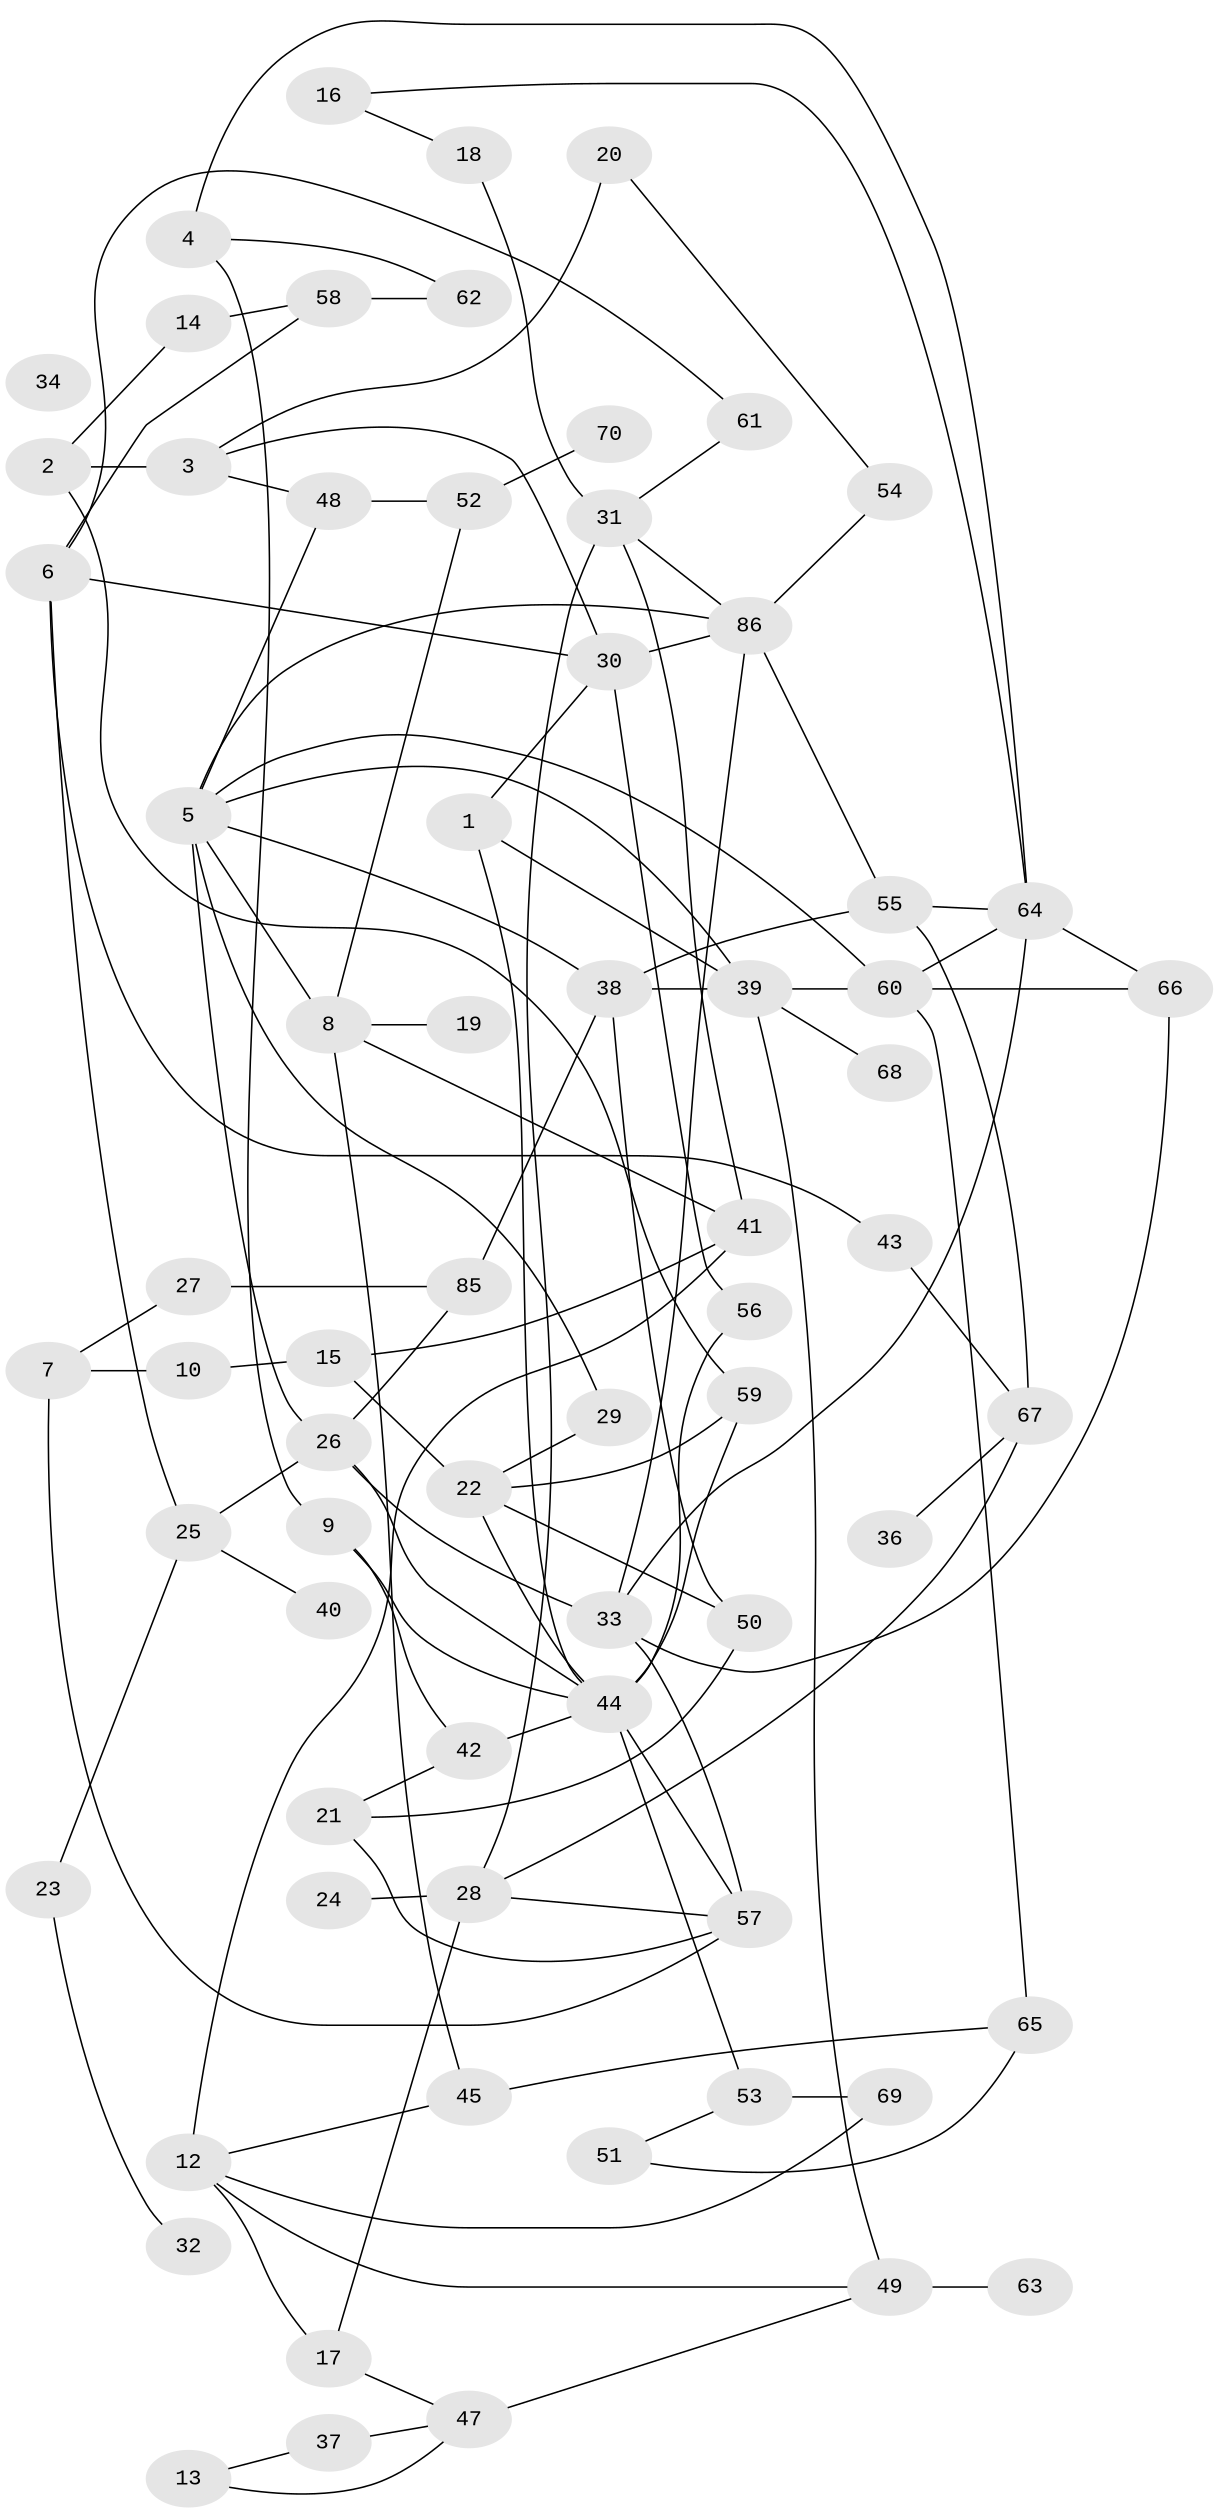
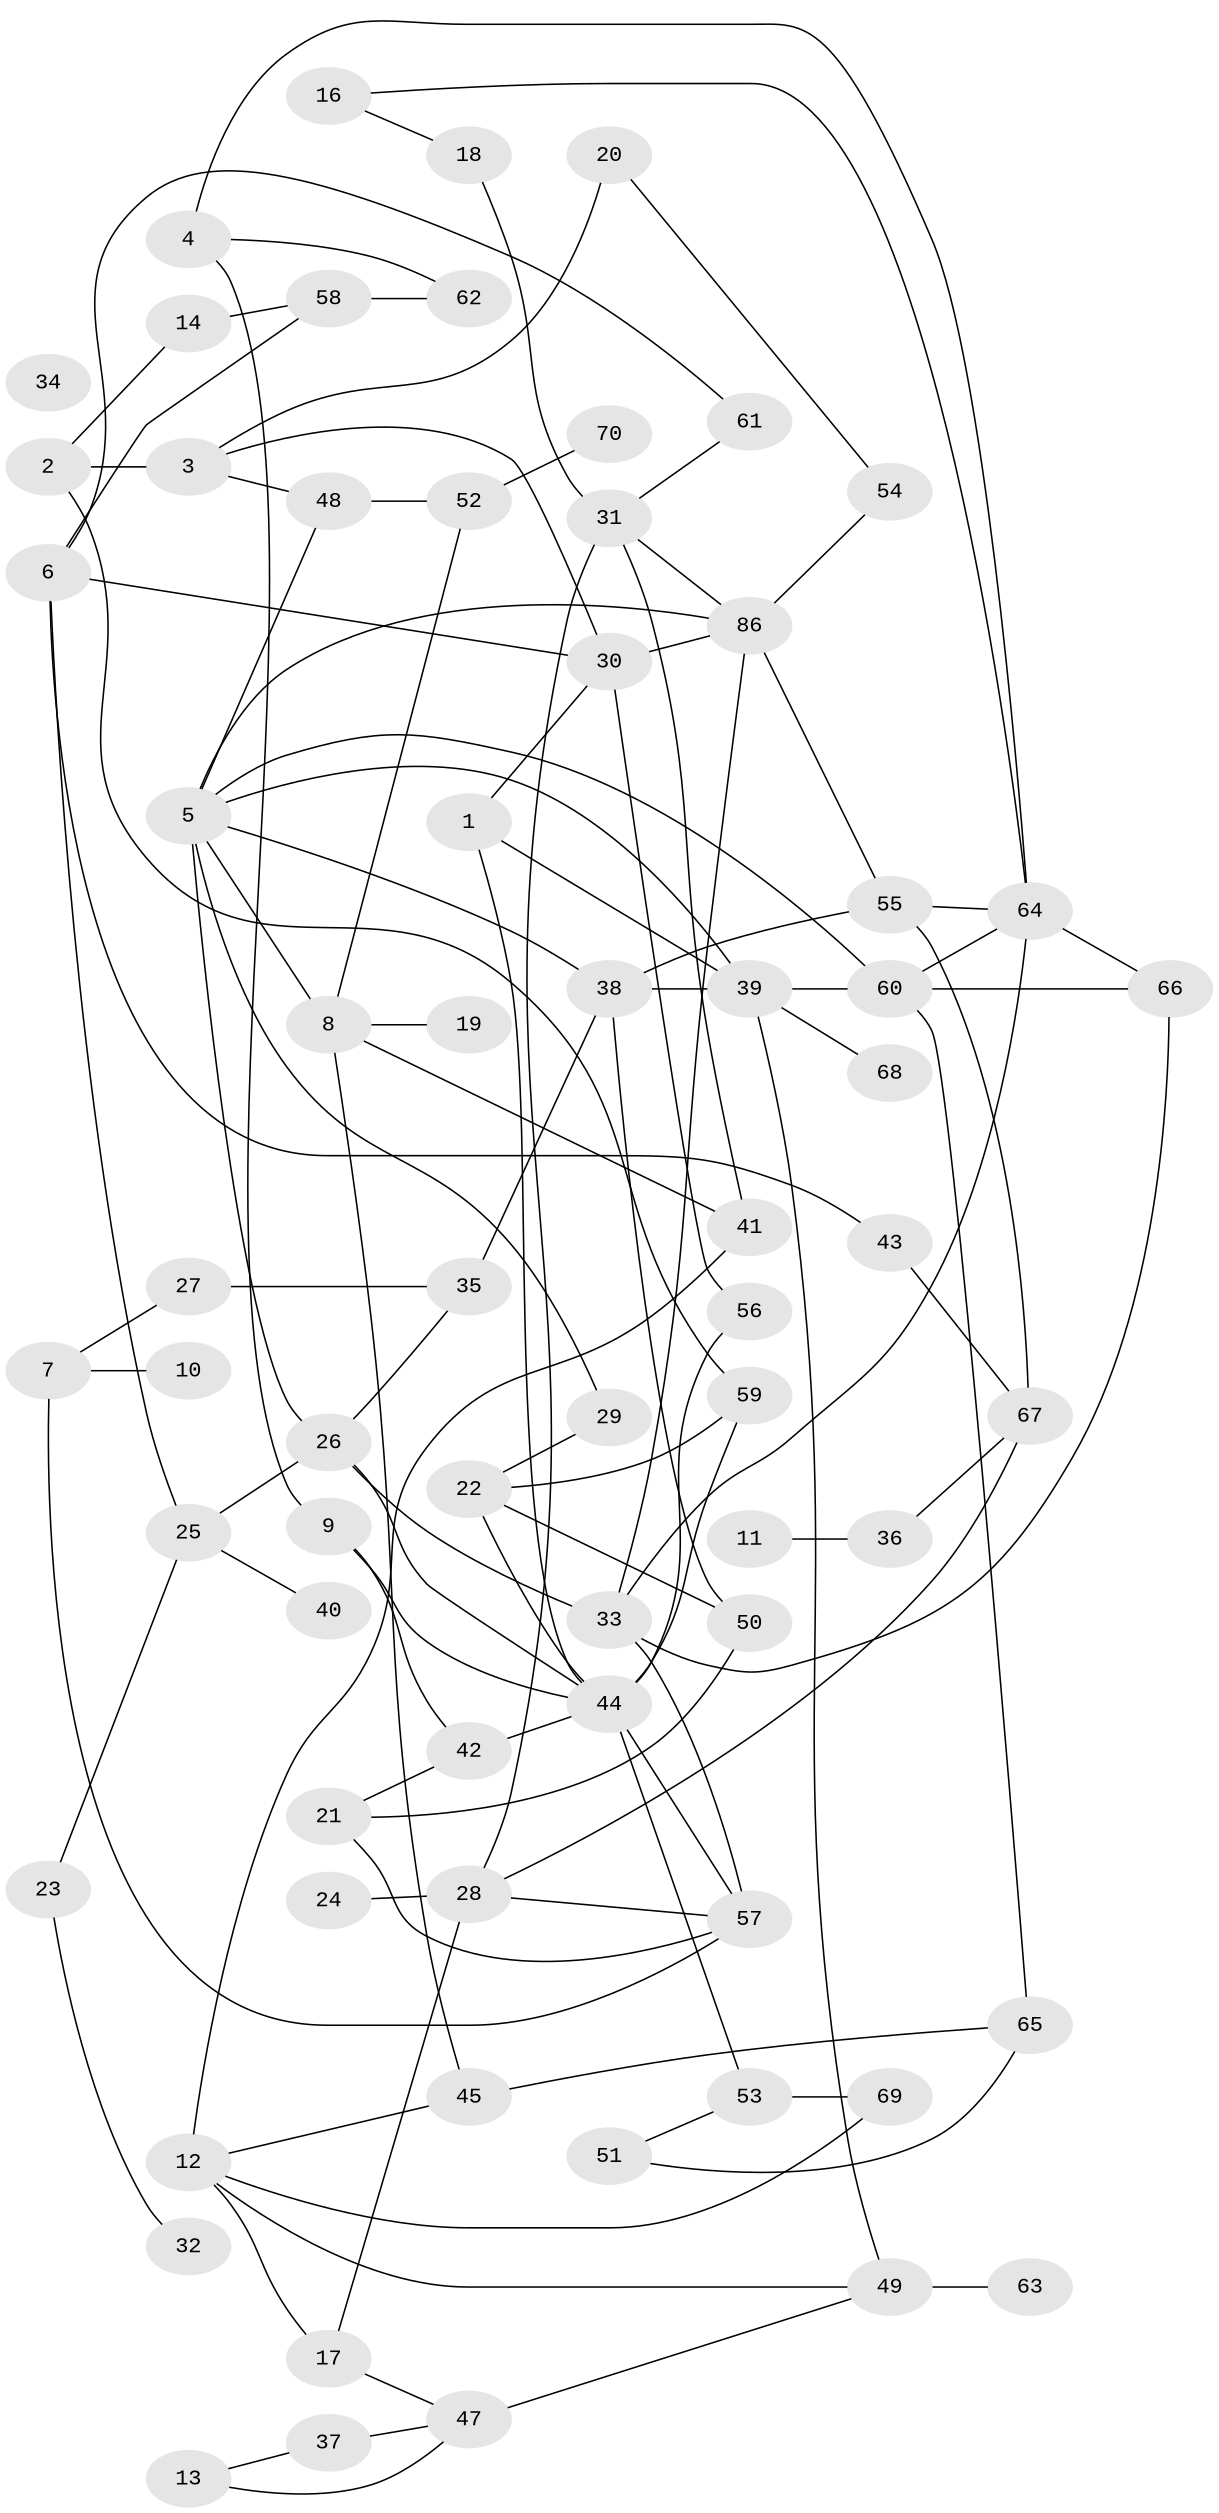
  graph {
    fontname="Liberation Mono"
    rankdir=LR
    node [color=gray90 fontname="Liberation Mono" style=filled]
    edge [fontname="Liberation Mono"]
    1
    30
    39
    44
    n5 [label=86]
    56
    60
    49
    68
    59
    57
    53
    2
    3
    14
    20
    48
    58
    52
    70
    54
    4
    9
    62
    64
    42
    66
    5
    8
    26
    29
    38
    19
    41
    45
    33
-   35 [label=85]
+   35
    50
    55
    65
    6
    25
    43
    61
    40
    67
    7
    10
    27
-   15
    22
+   11
    36
    12
    17
    69
    47
    28
    63
    13
    37
    16
    18
    31
    21
    23
    32
    24
    34
    51
    1 -- 30
    1 -- 39
    1 -- 44
    30 -- n5
    30 -- 56
    39 -- 60
    39 -- 49
    39 -- 68
    44 -- 56
    44 -- 59
    44 -- 57
    44 -- 53
    n5 -- 54
    n5 -- 55
    60 -- 64
    60 -- 66
    60 -- 65
    49 -- 63
    53 -- 69
    2 -- 59
    2 -- 3
    2 -- 14
    3 -- 30
    3 -- 20
    3 -- 48
    14 -- 58
    20 -- 54
    48 -- 52
    58 -- 62
    52 -- 70
    4 -- 9
    4 -- 62
    4 -- 64
    9 -- 44
    9 -- 42
    64 -- 66
    42 -- 44
    5 -- 39
    5 -- n5
    5 -- 60
    5 -- 48
    5 -- 8
    5 -- 26
    5 -- 29
    5 -- 38
    8 -- 52
    8 -- 19
    8 -- 41
    8 -- 45
    26 -- 44
    26 -- 33
    26 -- 35
    38 -- 39
    38 -- 50
    38 -- 55
    45 -- 65
    33 -- n5
    33 -- 57
    33 -- 64
    33 -- 66
    35 -- 38
    55 -- 64
    55 -- 67
    6 -- 30
    6 -- 58
    6 -- 25
    6 -- 43
    6 -- 61
    25 -- 26
    25 -- 40
    43 -- 67
    7 -- 57
    7 -- 10
    7 -- 27
-   10 -- 15
    27 -- 35
-   15 -- 41
-   15 -- 22
    22 -- 44
    22 -- 59
    22 -- 29
    22 -- 50
+   11 -- 36
    36 -- 67
    12 -- 49
    12 -- 41
    12 -- 45
    12 -- 17
    12 -- 69
    17 -- 47
    17 -- 28
    47 -- 49
    28 -- 57
    28 -- 67
    28 -- 31
    13 -- 47
    13 -- 37
    37 -- 47
    16 -- 64
    16 -- 18
    18 -- 31
    31 -- n5
    31 -- 41
    31 -- 61
    21 -- 57
    21 -- 42
    21 -- 50
    23 -- 25
    23 -- 32
    24 -- 28
    51 -- 53
    51 -- 65
  }
